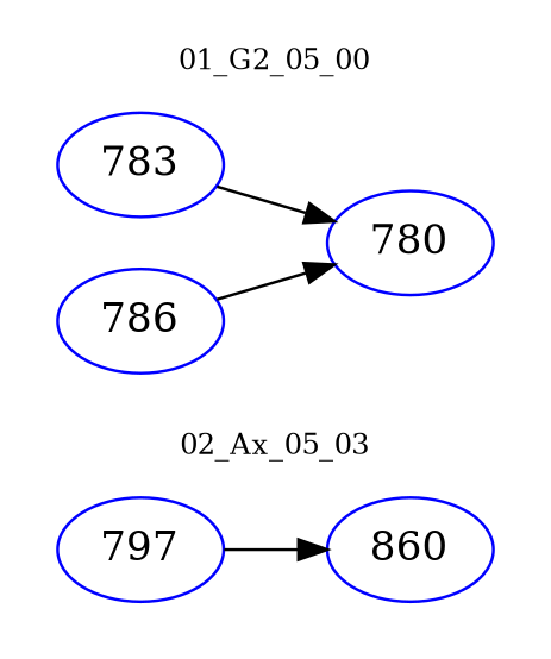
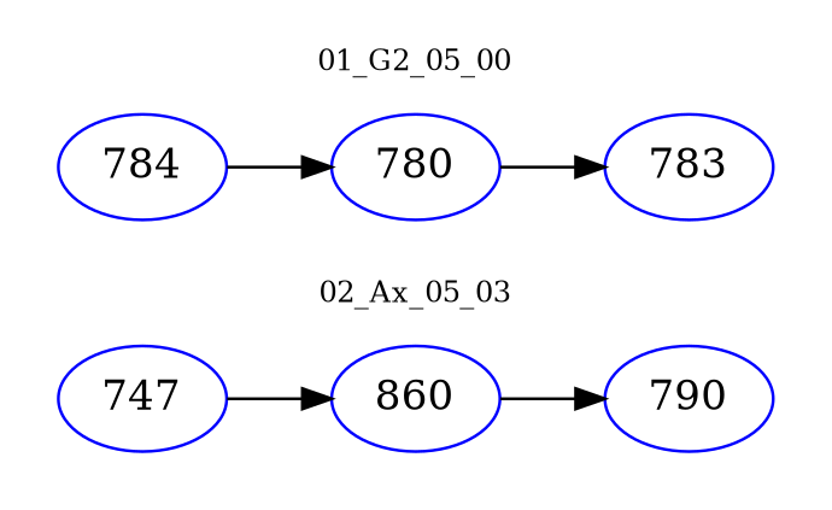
  digraph {
    rankdir=LR
    node [color=blue]
    edge [color=black]
-   n1 [label=797]
+   n1 [label=747]
    n2 [label=860]
+   n3 [label=790]
    n4 [label=783]
    n5 [label=780]
-   n6 [label=786]
+   n6 [label=784]
    subgraph cluster_1 {
      color=white
      fontsize=10
      label="02_Ax_05_03"
      n1
      n2
+     n3
    }
    subgraph cluster_2 {
      color=white
      fontsize=10
      label="01_G2_05_00"
      n4
      n5
      n6
    }
    n1 -> n2
-   n4 -> n5
+   n2 -> n3
+   n5 -> n4
    n6 -> n5
  }
